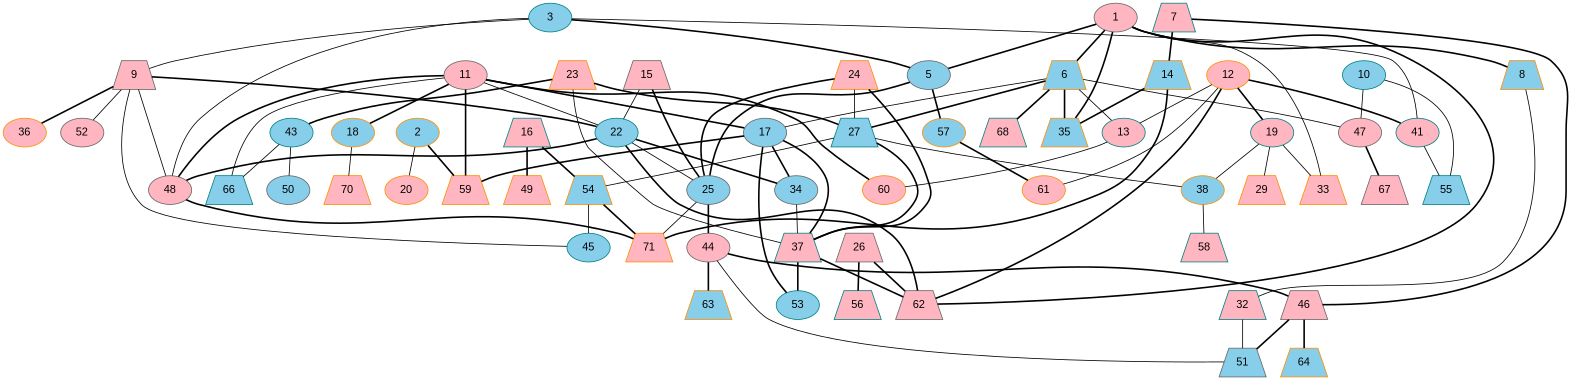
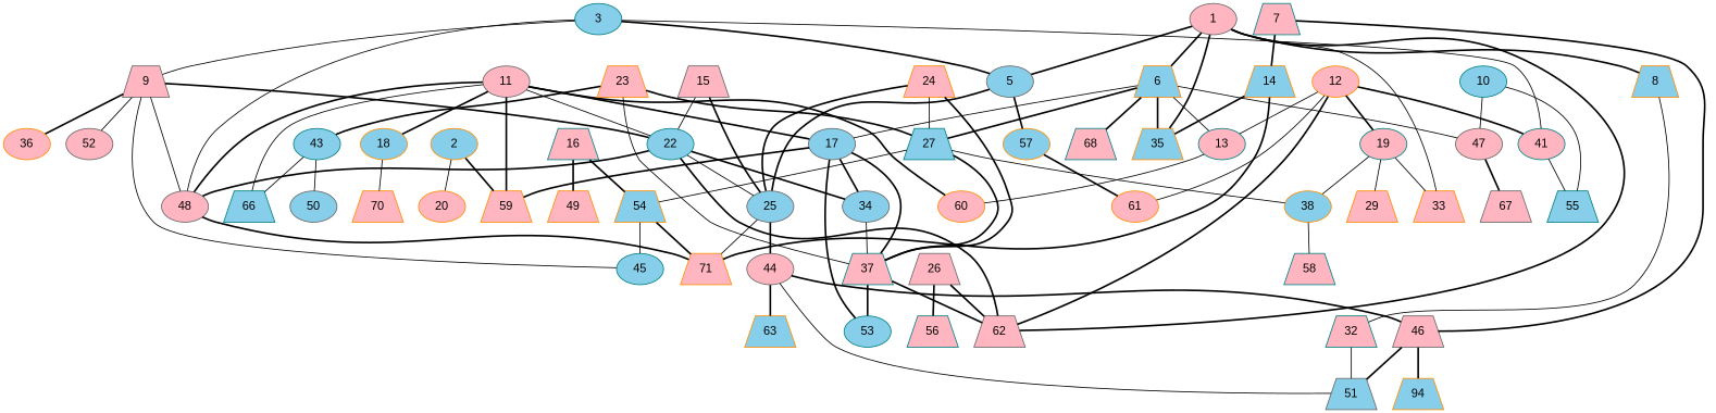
  graph {
    fontname="Liberation Sans"
    node [color=darkorange fillcolor=lightpink fontname="Liberation Sans" shape=trapezium style=filled]
    edge [fontname="Liberation Sans" style=bold weight=1.0]
    1 [color=gray40 shape=ellipse]
    5 [color=gray40 fillcolor=skyblue shape=ellipse]
    6 [fillcolor=skyblue]
    8 [fillcolor=skyblue]
    33
    35 [fillcolor=skyblue]
    62 [color=gray40]
    25 [color=gray40 fillcolor=skyblue shape=ellipse]
    57 [fillcolor=skyblue shape=ellipse]
    13 [color=teal shape=ellipse]
    17 [color=gray40 fillcolor=skyblue shape=ellipse]
    27 [color=teal fillcolor=skyblue]
    47 [color=gray40 shape=ellipse]
    68 [color=teal]
    32 [color=teal]
    2 [fillcolor=skyblue shape=ellipse]
    20 [shape=ellipse]
    59
    3 [color=teal fillcolor=skyblue shape=ellipse]
    9 [color=gray40]
    41 [color=teal shape=ellipse]
    48 [color=gray40 shape=ellipse]
    22 [color=teal fillcolor=skyblue shape=ellipse]
    36 [shape=ellipse]
    45 [color=teal fillcolor=skyblue shape=ellipse]
    52 [color=gray40 shape=ellipse]
    55 [color=teal fillcolor=skyblue]
    71
    44 [color=gray40 shape=ellipse]
    61 [shape=ellipse]
    60 [shape=ellipse]
    34 [color=gray40 fillcolor=skyblue shape=ellipse]
    37 [color=teal]
    53 [color=teal fillcolor=skyblue shape=ellipse]
    54 [fillcolor=skyblue]
    38 [fillcolor=skyblue shape=ellipse]
    67 [color=gray40]
    7 [color=teal]
    14 [fillcolor=skyblue]
    46 [color=gray40]
    51 [color=gray40 fillcolor=skyblue]
-   64 [fillcolor=skyblue]
+   64 [fillcolor=skyblue label=94]
    10 [color=teal fillcolor=skyblue shape=ellipse]
    11 [color=gray40 shape=ellipse]
    18 [fillcolor=skyblue shape=ellipse]
    66 [color=teal fillcolor=skyblue]
    70
    12 [shape=ellipse]
    19 [color=teal shape=ellipse]
    29
    15 [color=gray40]
    16 [color=teal]
    49
    58 [color=teal]
    23
    43 [color=teal fillcolor=skyblue shape=ellipse]
    50 [color=gray40 fillcolor=skyblue shape=ellipse]
    24
    63 [fillcolor=skyblue]
    26 [color=gray40]
    56 [color=teal]
    1 -- 5
    1 -- 6
    1 -- 8
    1 -- 33 [style=solid]
    1 -- 35
    1 -- 62
    5 -- 25
    5 -- 57
    6 -- 35
    6 -- 13 [style=solid]
    6 -- 17 [style=solid]
    6 -- 27
    6 -- 47 [style=solid]
    6 -- 68
    8 -- 32 [style=solid]
    25 -- 71 [style=solid weight=2.0]
    25 -- 44
    57 -- 61
    13 -- 60 [style=solid]
    17 -- 59
    17 -- 34
    17 -- 37
    17 -- 53
    27 -- 37
    27 -- 54 [style=solid]
    27 -- 38 [style=solid]
    47 -- 67
    32 -- 51 [style=solid]
    2 -- 20 [style=solid]
    2 -- 59
    3 -- 5
    3 -- 9 [style=solid]
    3 -- 41 [style=solid]
    3 -- 48 [style=solid]
    9 -- 48 [style=solid]
    9 -- 22
    9 -- 36
    9 -- 45 [style=solid]
    9 -- 52 [style=solid]
    41 -- 55 [style=solid]
    48 -- 71
    22 -- 62
    22 -- 25 [style=solid]
    22 -- 48
    22 -- 34
    44 -- 46
    44 -- 51 [style=solid]
    44 -- 63
    34 -- 37 [style=solid]
    37 -- 62
    37 -- 53
    54 -- 45 [style=solid weight=2.0]
    54 -- 71
    38 -- 58 [style=solid]
    7 -- 14
    7 -- 46
    14 -- 35
    14 -- 71
    46 -- 51
    46 -- 64
    10 -- 47 [style=solid]
    10 -- 55 [style=solid]
    11 -- 17
    11 -- 59
    11 -- 48
    11 -- 22 [style=solid]
    11 -- 60
    11 -- 18
    11 -- 66 [style=solid]
    18 -- 70 [style=solid]
    12 -- 62
    12 -- 13 [style=solid]
    12 -- 41
    12 -- 61 [style=solid]
    12 -- 19
    19 -- 33 [style=solid]
    19 -- 38 [style=solid]
    19 -- 29 [style=solid]
    15 -- 25
    15 -- 22 [style=solid]
    16 -- 54
    16 -- 49
    23 -- 27
    23 -- 37 [style=solid]
    23 -- 43
    43 -- 66 [style=solid]
    43 -- 50 [style=solid]
    24 -- 25
    24 -- 27 [style=solid]
    24 -- 37
    26 -- 62
    26 -- 56
  }
